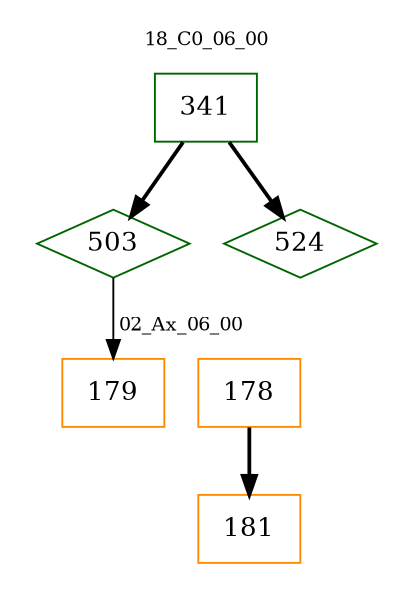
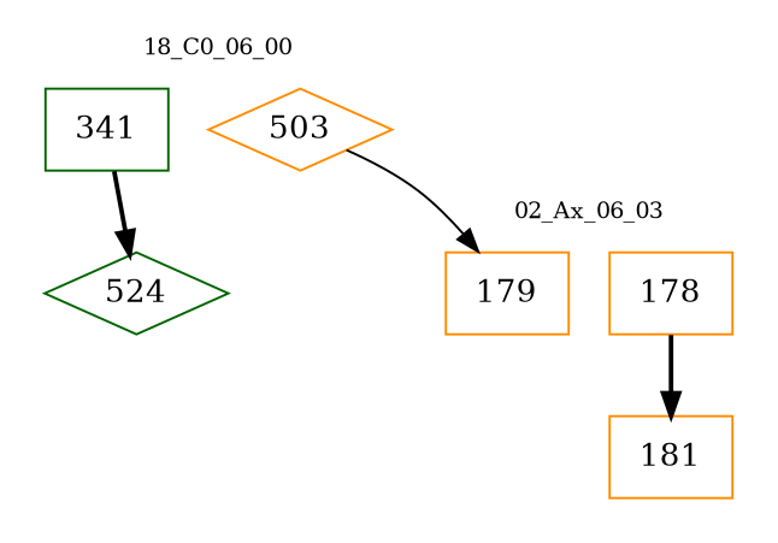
  digraph {
    node [color=darkorange shape=box]
    edge [arrowhead=normal color=black style=bold]
    n1 [label=178]
    n2 [label=181]
    n3 [label=179]
    n4 [color=darkgreen label=341]
-   n5 [color=darkgreen label=503 shape=diamond]
+   n5 [label=503 shape=diamond]
    n6 [color=darkgreen label=524 shape=diamond]
    subgraph cluster_1 {
      color=white
      fontsize=10
-     label="02_Ax_06_00"
+     label="02_Ax_06_03"
      n1
      n2
      n3
    }
    subgraph cluster_2 {
      color=white
      fontsize=10
      label="18_C0_06_00"
      n4
      n5
      n6
    }
    n1 -> n2
-   n4 -> n5
    n4 -> n6
    n5 -> n3 [style=solid]
  }
